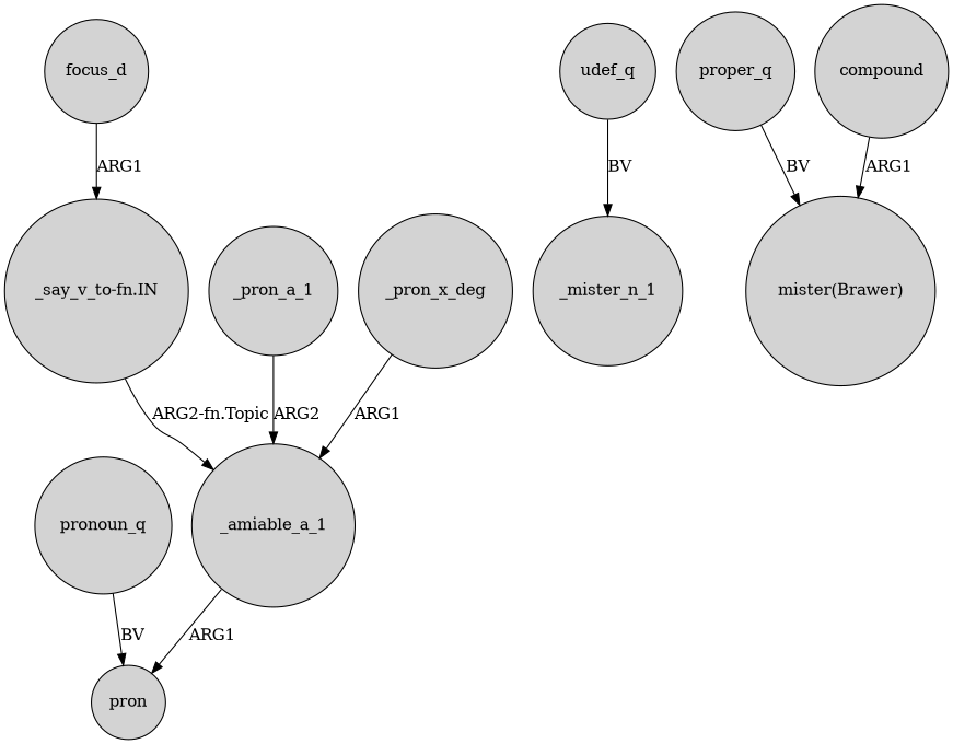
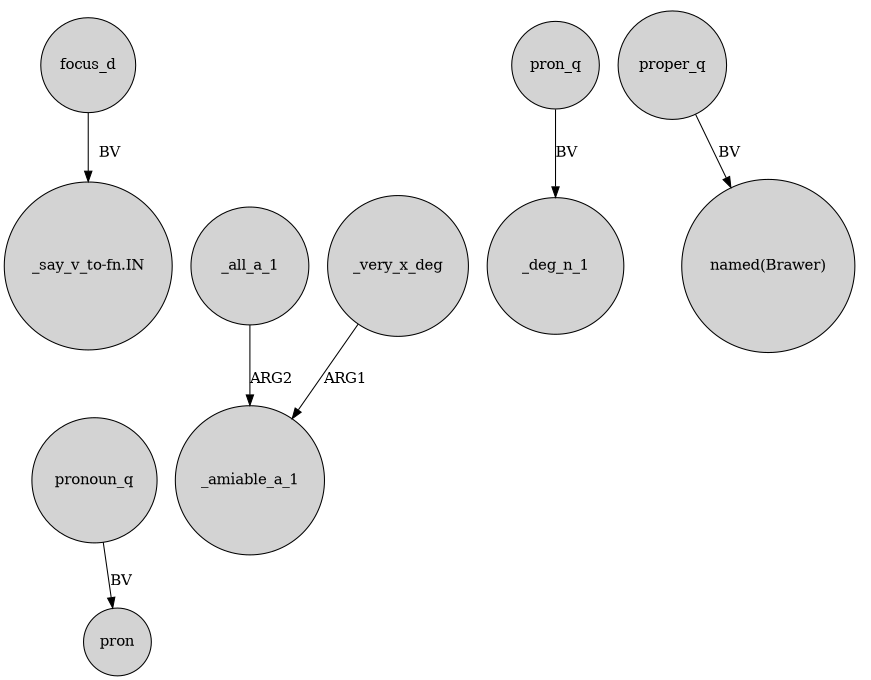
  digraph {
    node [shape=circle style=filled]
    _amiable_a_1
    pron
-   udef_q
-   _mister_n_1
+   udef_q [label=pron_q]
+   _mister_n_1 [label=_deg_n_1]
    focus_d
    "_say_v_to-fn.IN"
    proper_q
-   "named(Brawer)" [label="mister(Brawer)"]
-   compound
-   _all_a_1 [label=_pron_a_1]
-   _very_x_deg [label=_pron_x_deg]
+   "named(Brawer)"
+   _all_a_1
+   _very_x_deg
    pronoun_q
-   _amiable_a_1 -> pron [label=ARG1]
    udef_q -> _mister_n_1 [label=BV]
-   focus_d -> "_say_v_to-fn.IN" [label=ARG1]
-   "_say_v_to-fn.IN" -> _amiable_a_1 [label="ARG2-fn.Topic"]
+   focus_d -> "_say_v_to-fn.IN" [label=BV]
    proper_q -> "named(Brawer)" [label=BV]
-   compound -> "named(Brawer)" [label=ARG1]
    _all_a_1 -> _amiable_a_1 [label=ARG2]
    _very_x_deg -> _amiable_a_1 [label=ARG1]
    pronoun_q -> pron [label=BV]
  }
